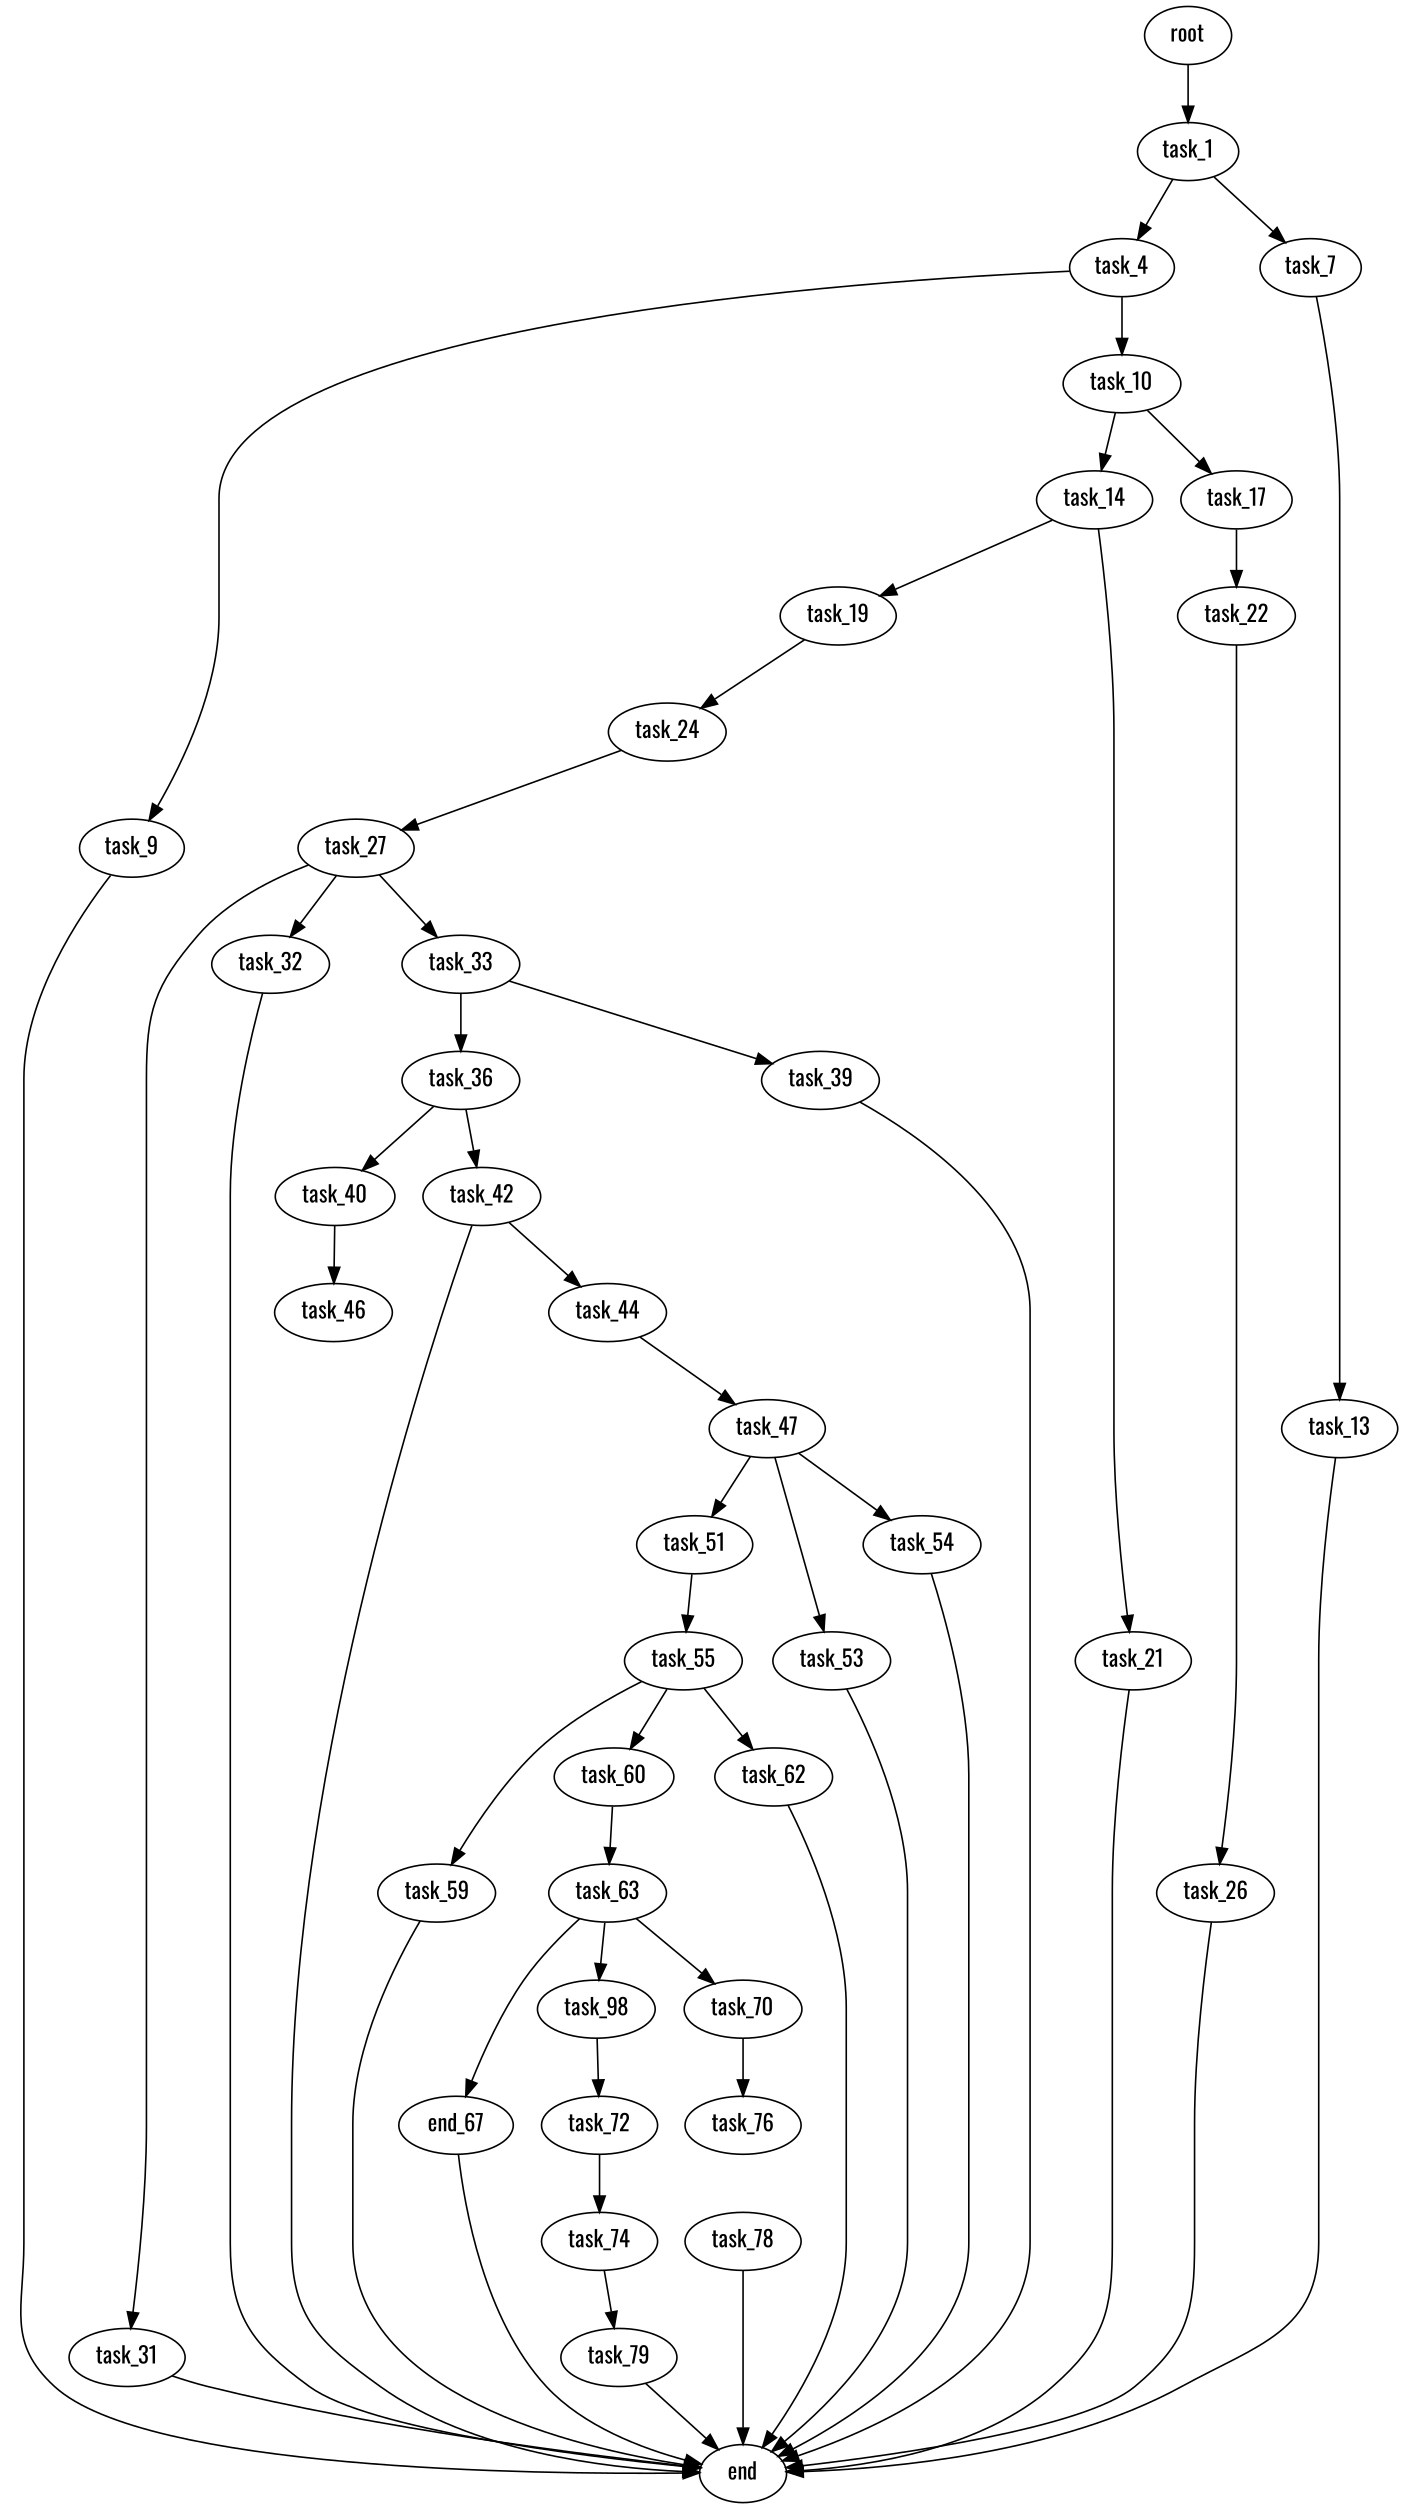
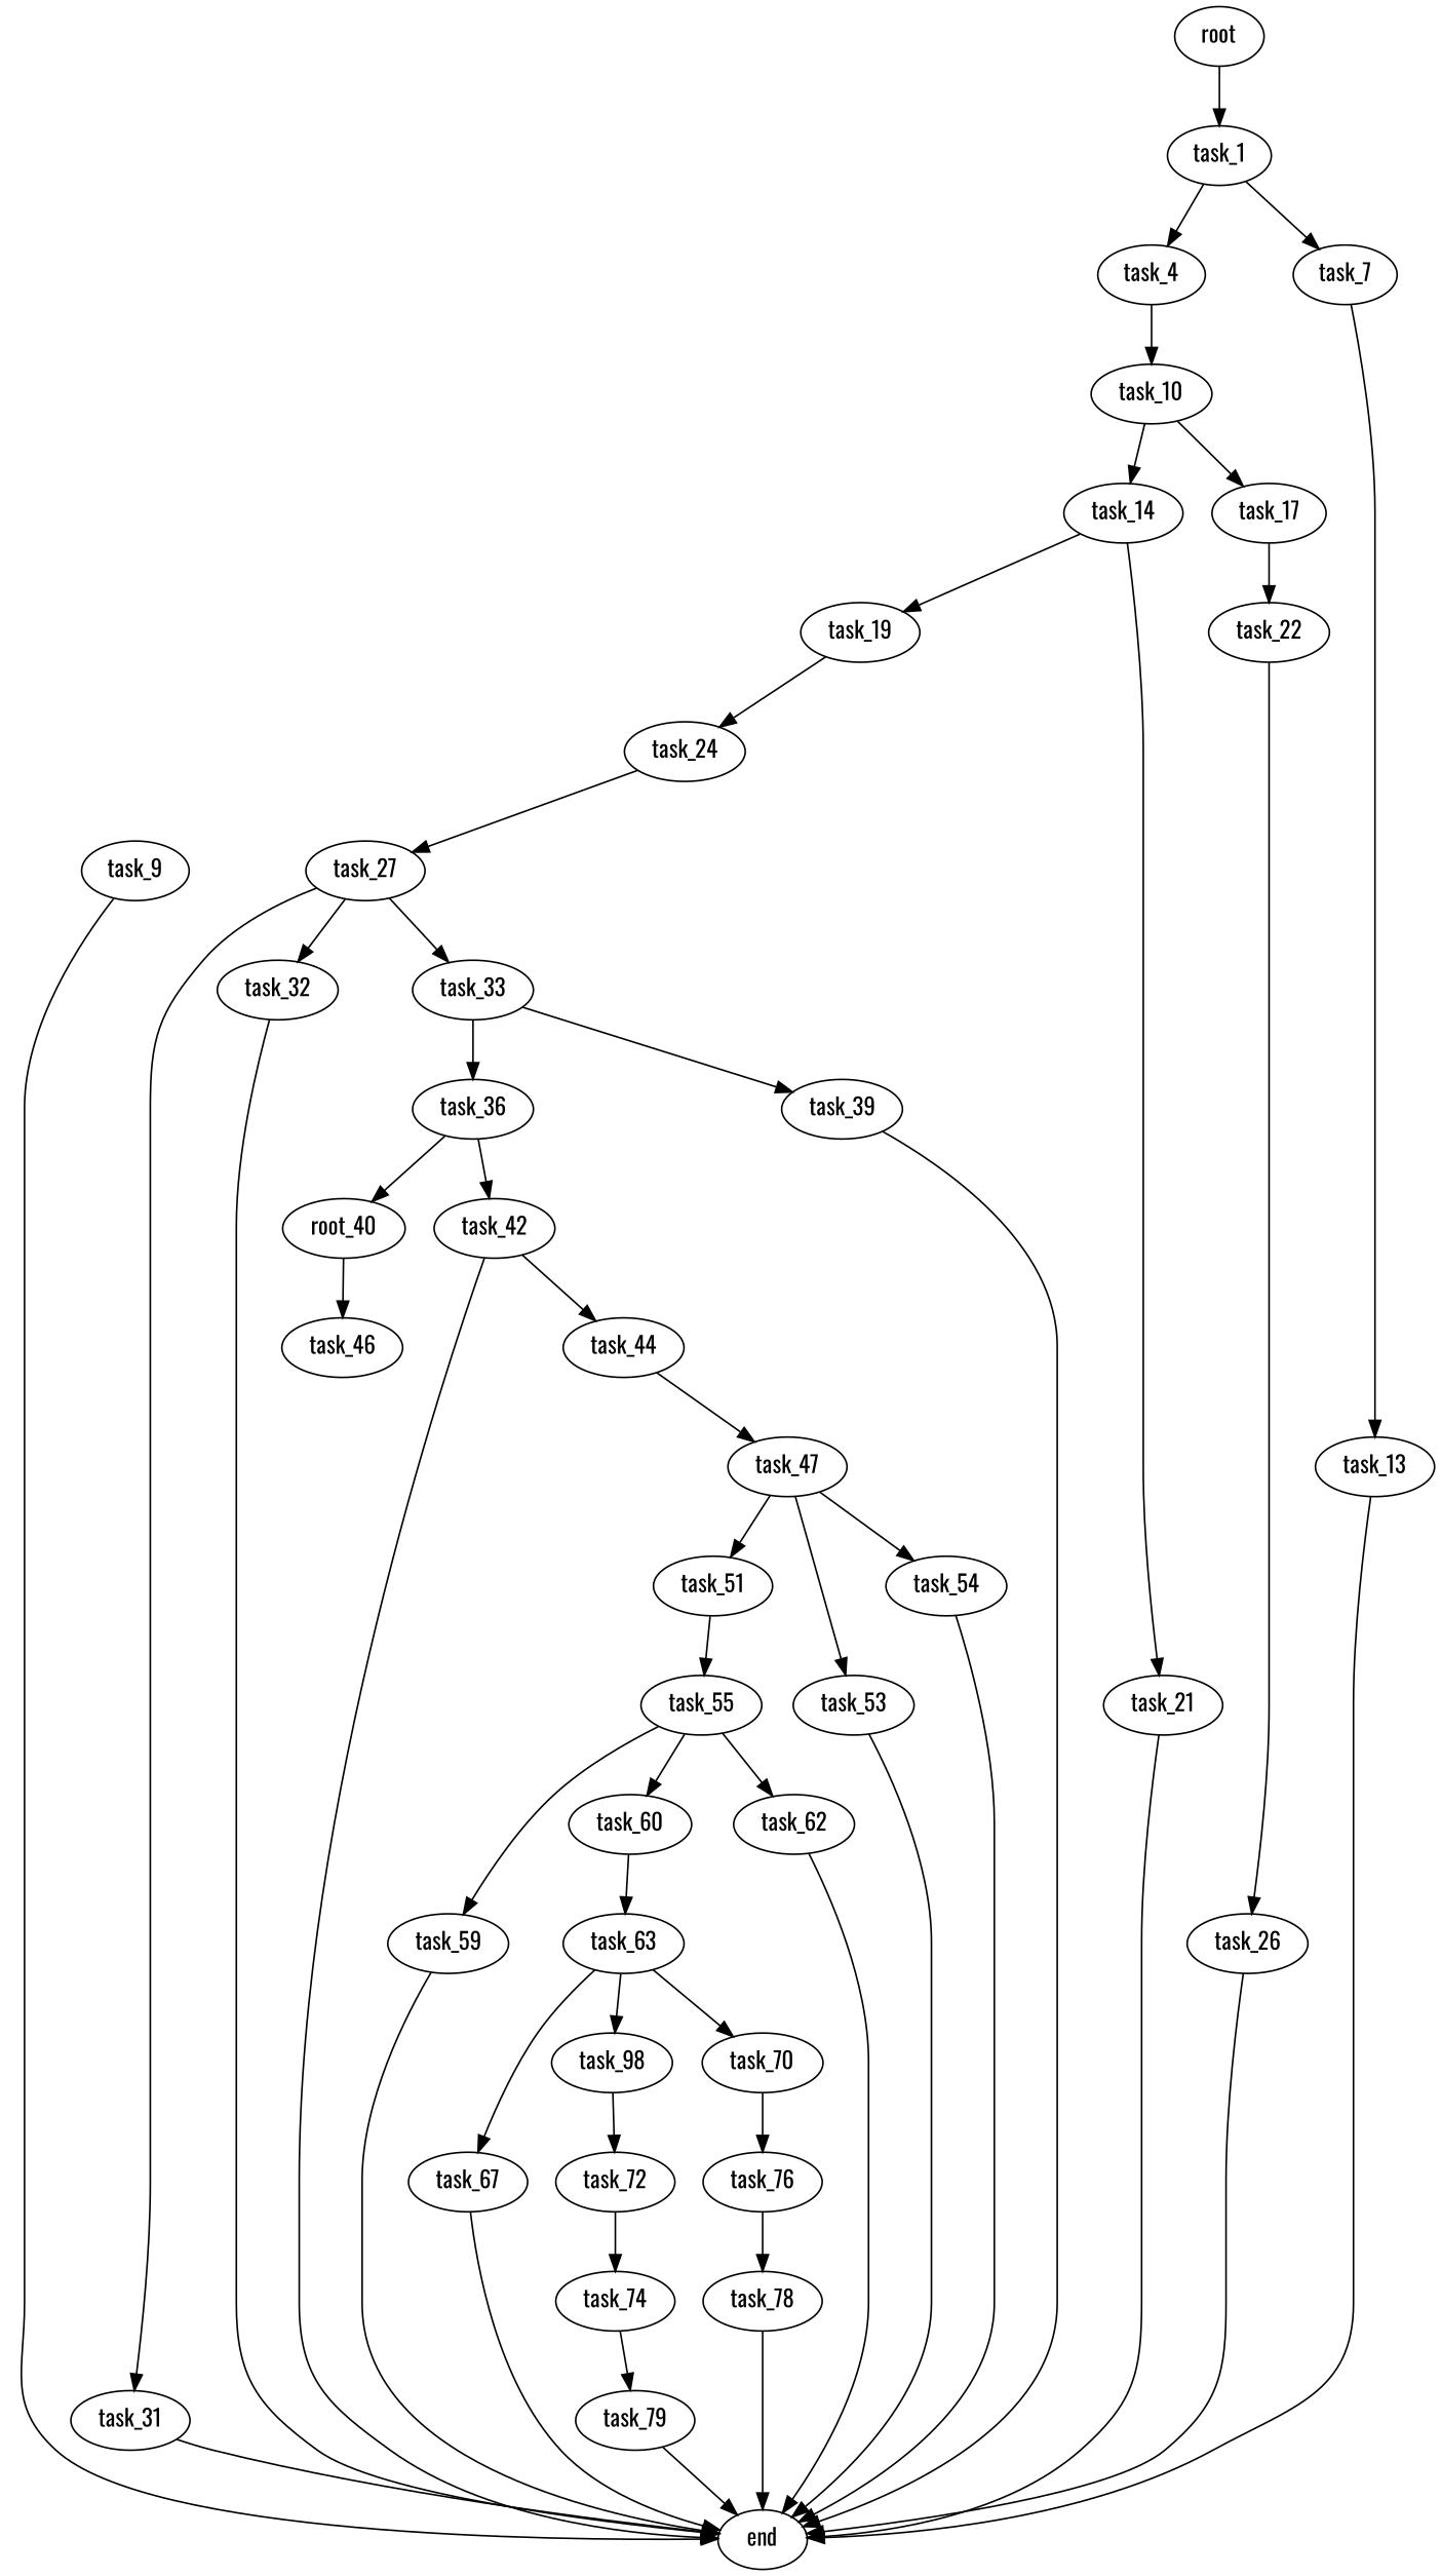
  digraph {
    fontname=Oswald
    node [fontname=Oswald]
    edge [fontname=Oswald]
    root
    task_1
    task_4
    task_7
    task_9
    task_10
    task_13
    end
    task_14
    task_17
    task_19
    task_21
    task_22
    task_24
    task_26
    task_27
    task_31
    task_32
    task_33
    task_36
    task_39
-   task_40
+   task_40 [label=root_40]
    task_42
    task_46
    task_44
    task_47
    task_51
    task_53
    task_54
    task_55
    task_59
    task_60
    task_62
    task_63
-   task_67 [label=end_67]
+   task_67
    n36 [label=task_98]
    task_70
    task_72
    task_76
    task_74
    task_78
    task_79
    root -> task_1
    task_1 -> task_4
    task_1 -> task_7
-   task_4 -> task_9
    task_4 -> task_10
    task_7 -> task_13
    task_9 -> end
    task_10 -> task_14
    task_10 -> task_17
    task_13 -> end
    task_14 -> task_19
    task_14 -> task_21
    task_17 -> task_22
    task_19 -> task_24
    task_21 -> end
    task_22 -> task_26
    task_24 -> task_27
    task_26 -> end
    task_27 -> task_31
    task_27 -> task_32
    task_27 -> task_33
    task_31 -> end
    task_32 -> end
    task_33 -> task_36
    task_33 -> task_39
    task_36 -> task_40
    task_36 -> task_42
    task_39 -> end
    task_40 -> task_46
    task_42 -> end
    task_42 -> task_44
    task_44 -> task_47
    task_47 -> task_51
    task_47 -> task_53
    task_47 -> task_54
    task_51 -> task_55
    task_53 -> end
    task_54 -> end
    task_55 -> task_59
    task_55 -> task_60
    task_55 -> task_62
    task_59 -> end
    task_60 -> task_63
    task_62 -> end
    task_63 -> task_67
    task_63 -> n36
    task_63 -> task_70
    task_67 -> end
    n36 -> task_72
    task_70 -> task_76
    task_72 -> task_74
+   task_76 -> task_78
    task_74 -> task_79
    task_78 -> end
    task_79 -> end
  }
